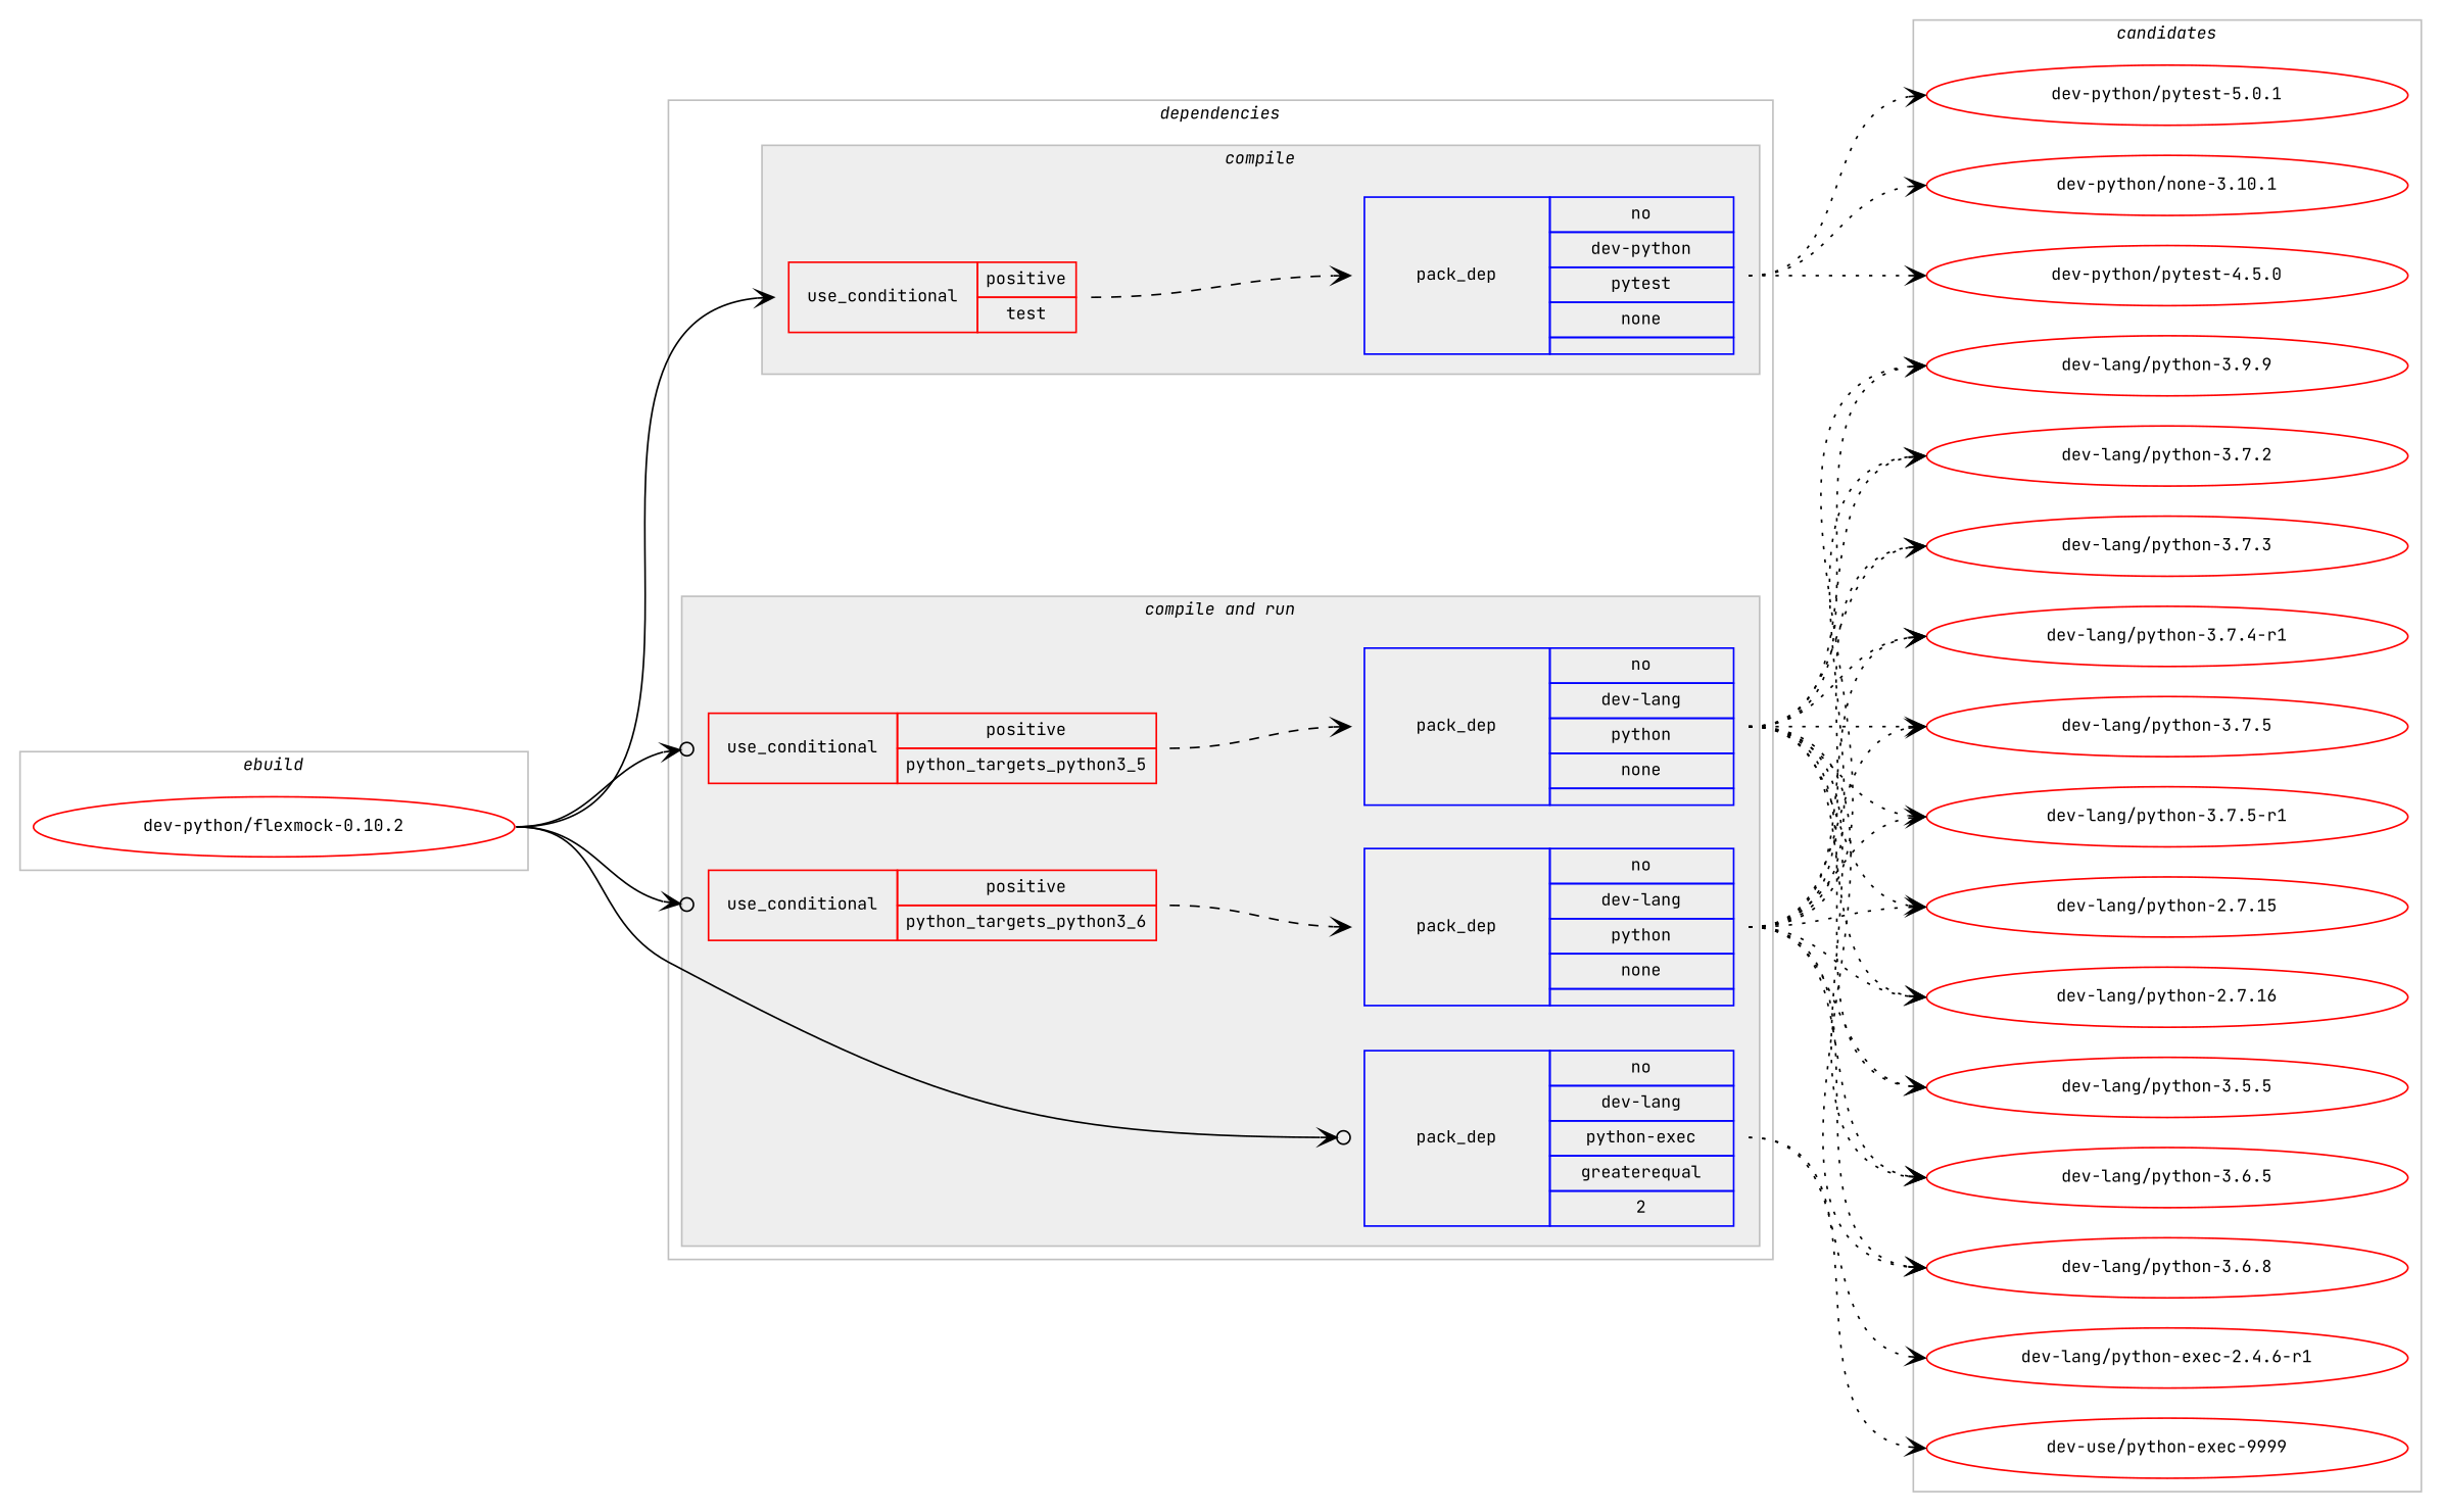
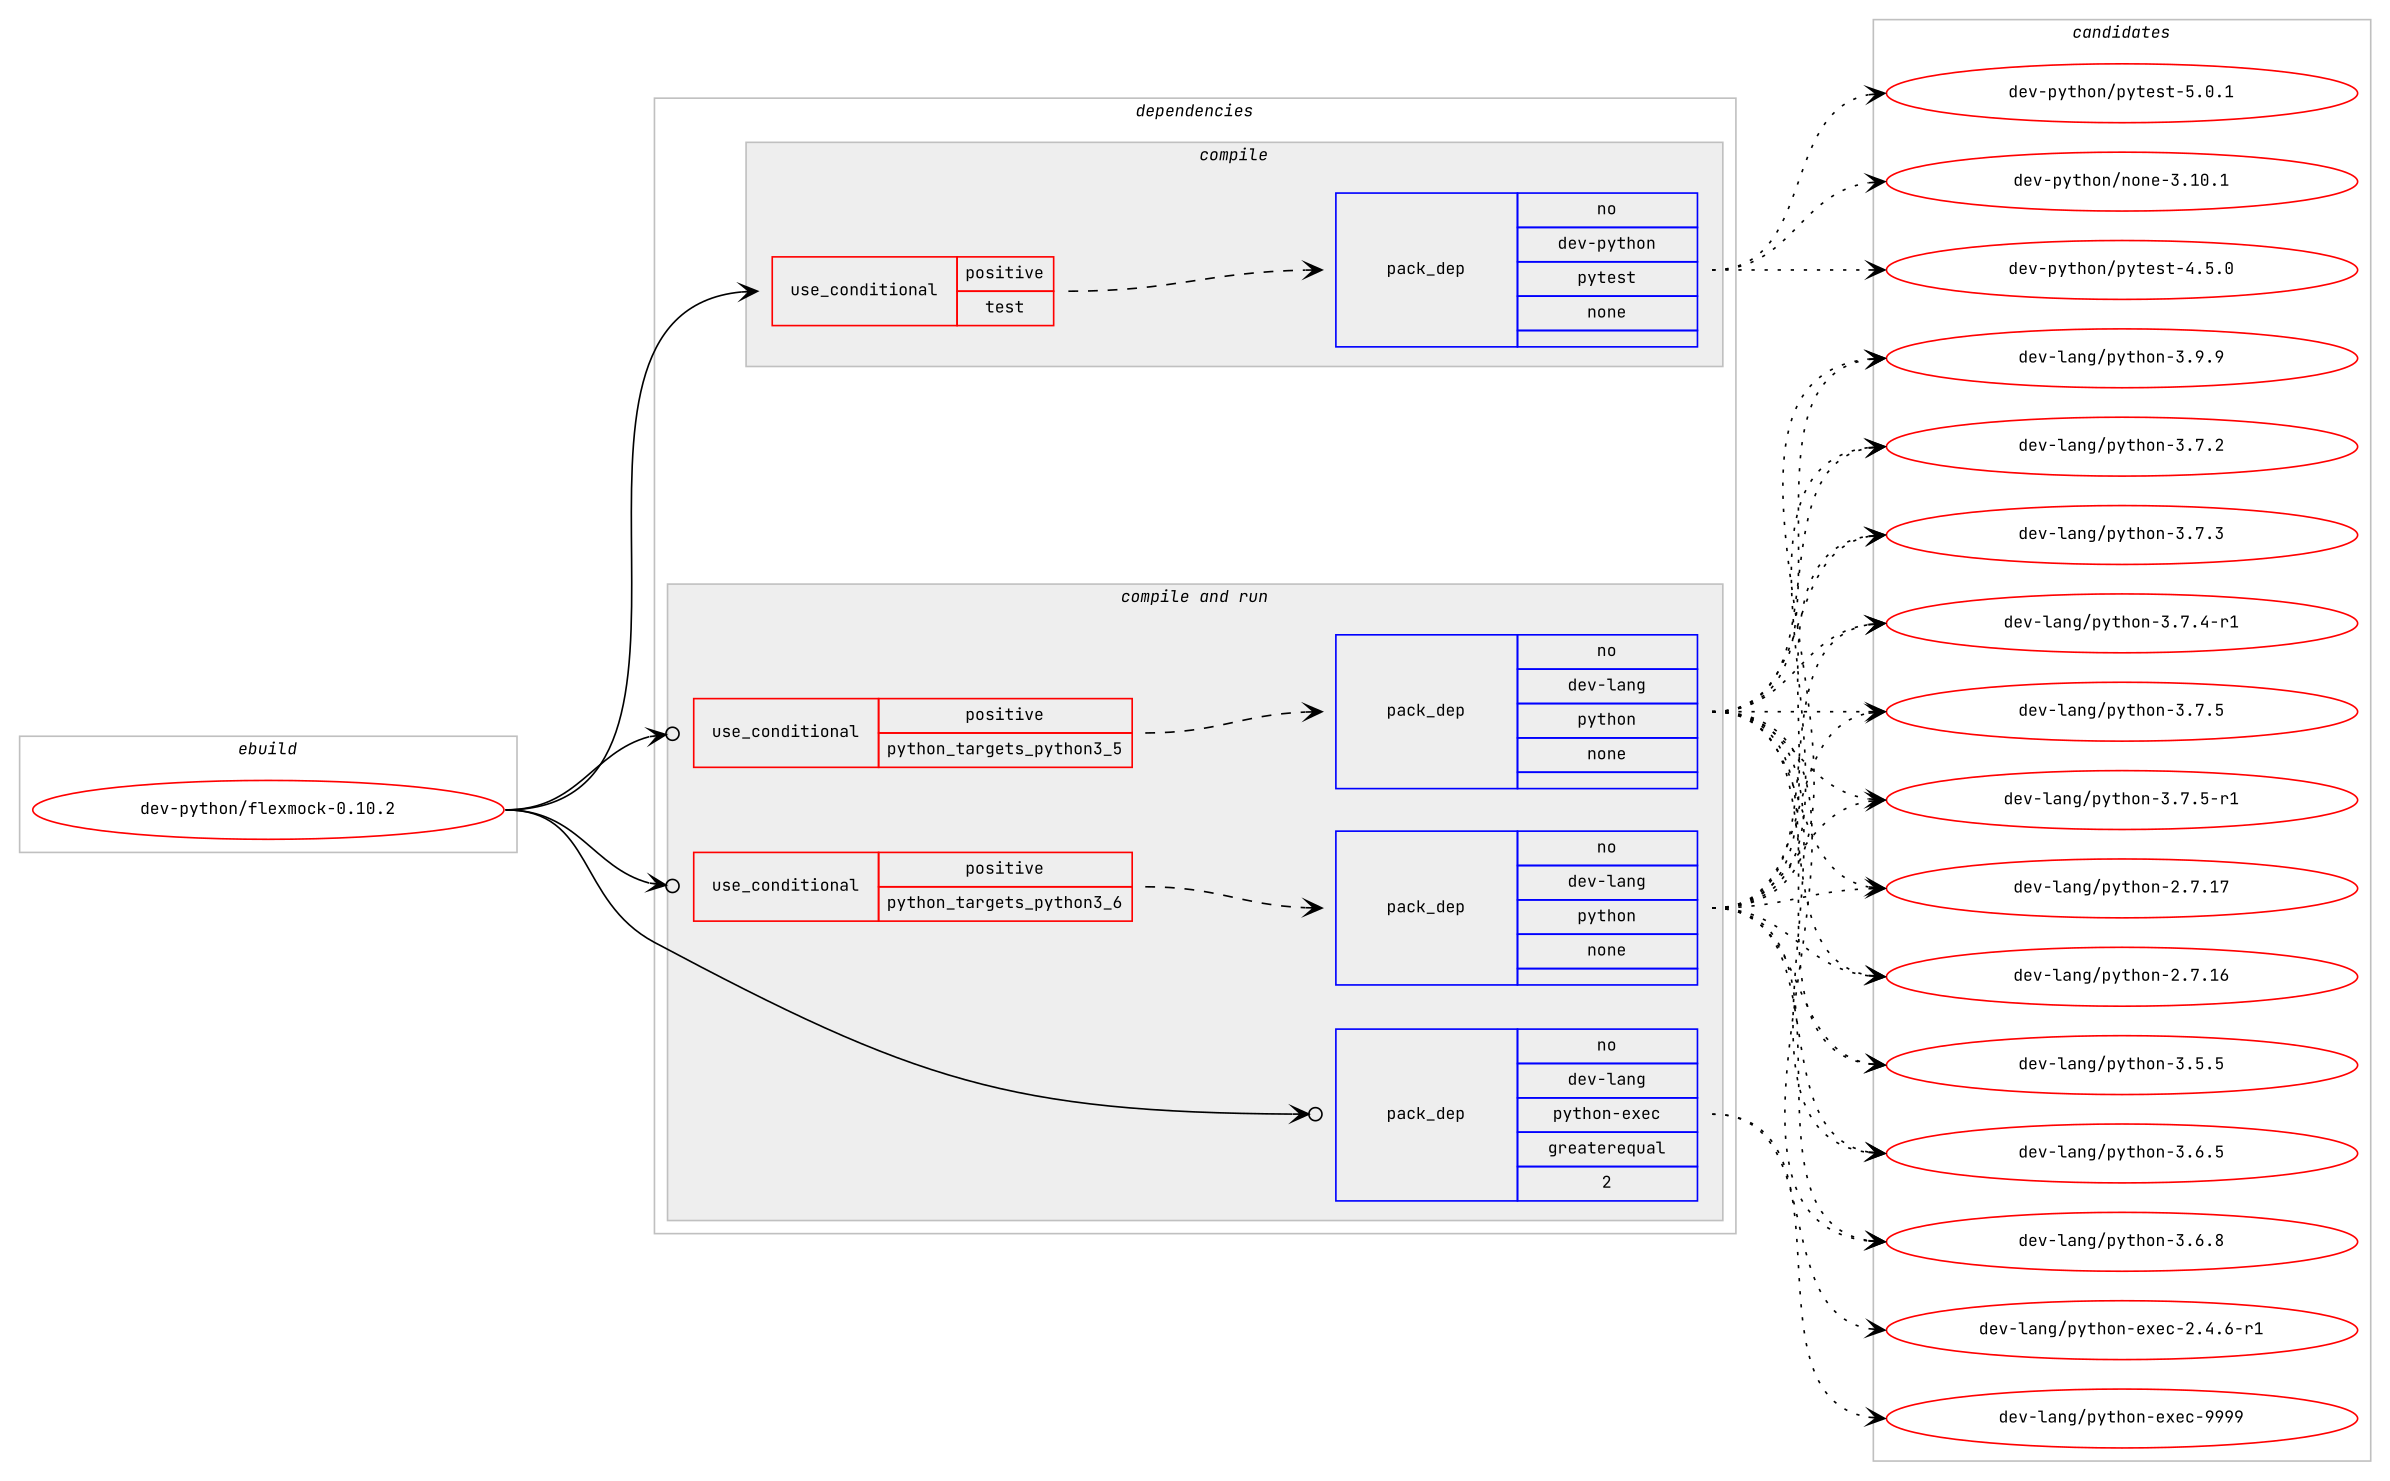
  digraph {
    compound=true
    concentrate=true
    fontname="JetBrains Mono"
    fontsize=10
    newrank=true
    rankdir=LR
    ranksep=1.5
    node [color=red fontname="JetBrains Mono" fontsize=10]
    edge [arrowhead=vee fontname="JetBrains Mono" headport=w style=dotted tailport=e weight=100]
    n1 [label="dev-python/flexmock-0.10.2" width=4]
    n2 [color=blue label=<<TABLE BORDER="0" CELLBORDER="1" CELLSPACING="0" CELLPADDING="4" WIDTH="220"><TR><TD ROWSPAN="6" CELLPADDING="30">pack_dep</TD></TR><TR><TD WIDTH="110">no</TD></TR><TR><TD>dev-python</TD></TR><TR><TD>pytest</TD></TR><TR><TD>none</TD></TR><TR><TD></TD></TR></TABLE>> shape=none]
    n3 [label=<<TABLE BORDER="0" CELLBORDER="1" CELLSPACING="0" CELLPADDING="4"><TR><TD ROWSPAN="3" CELLPADDING="10">use_conditional</TD></TR><TR><TD>positive</TD></TR><TR><TD>test</TD></TR></TABLE>> shape=none]
    n4 [color=blue label=<<TABLE BORDER="0" CELLBORDER="1" CELLSPACING="0" CELLPADDING="4" WIDTH="220"><TR><TD ROWSPAN="6" CELLPADDING="30">pack_dep</TD></TR><TR><TD WIDTH="110">no</TD></TR><TR><TD>dev-lang</TD></TR><TR><TD>python</TD></TR><TR><TD>none</TD></TR><TR><TD></TD></TR></TABLE>> shape=none]
    n5 [label=<<TABLE BORDER="0" CELLBORDER="1" CELLSPACING="0" CELLPADDING="4"><TR><TD ROWSPAN="3" CELLPADDING="10">use_conditional</TD></TR><TR><TD>positive</TD></TR><TR><TD>python_targets_python3_5</TD></TR></TABLE>> shape=none]
    n6 [color=blue label=<<TABLE BORDER="0" CELLBORDER="1" CELLSPACING="0" CELLPADDING="4" WIDTH="220"><TR><TD ROWSPAN="6" CELLPADDING="30">pack_dep</TD></TR><TR><TD WIDTH="110">no</TD></TR><TR><TD>dev-lang</TD></TR><TR><TD>python</TD></TR><TR><TD>none</TD></TR><TR><TD></TD></TR></TABLE>> shape=none]
    n7 [label=<<TABLE BORDER="0" CELLBORDER="1" CELLSPACING="0" CELLPADDING="4"><TR><TD ROWSPAN="3" CELLPADDING="10">use_conditional</TD></TR><TR><TD>positive</TD></TR><TR><TD>python_targets_python3_6</TD></TR></TABLE>> shape=none]
    n8 [color=blue label=<<TABLE BORDER="0" CELLBORDER="1" CELLSPACING="0" CELLPADDING="4" WIDTH="220"><TR><TD ROWSPAN="6" CELLPADDING="30">pack_dep</TD></TR><TR><TD WIDTH="110">no</TD></TR><TR><TD>dev-lang</TD></TR><TR><TD>python-exec</TD></TR><TR><TD>greaterequal</TD></TR><TR><TD>2</TD></TR></TABLE>> shape=none]
    n9 [label="dev-python/none-3.10.1" width=4]
    n10 [label="dev-python/pytest-4.5.0" width=4]
    n11 [label="dev-python/pytest-5.0.1" width=4]
-   n12 [label="dev-lang/python-2.7.15" width=4]
+   n12 [label="dev-lang/python-2.7.17" width=4]
    n13 [label="dev-lang/python-2.7.16" width=4]
    n14 [label="dev-lang/python-3.5.5" width=4]
    n15 [label="dev-lang/python-3.6.5" width=4]
    n16 [label="dev-lang/python-3.6.8" width=4]
    n17 [label="dev-lang/python-3.9.9" width=4]
    n18 [label="dev-lang/python-3.7.2" width=4]
    n19 [label="dev-lang/python-3.7.3" width=4]
    n20 [label="dev-lang/python-3.7.4-r1" width=4]
    n21 [label="dev-lang/python-3.7.5" width=4]
    n22 [label="dev-lang/python-3.7.5-r1" width=4]
    n23 [label="dev-lang/python-exec-2.4.6-r1" width=4]
-   n24 [label="dev-use/python-exec-9999" width=4]
+   n24 [label="dev-lang/python-exec-9999" width=4]
    subgraph cluster_1 {
      color=gray
      label=<<i>ebuild</i>>
      rank=same
      n1
    }
    subgraph cluster_2 {
      color=gray
      label=<<i>dependencies</i>>
      subgraph cluster_3 {
        color=gray
        fillcolor="#eeeeee"
        label=<<i>compile</i>>
        style=filled
        subgraph sub_4 {
          color=gray
          fillcolor="#eeeeee"
          label=<<i>compile</i>>
          style=filled
          n3
          subgraph sub_5 {
            color=gray
            fillcolor="#eeeeee"
            label=<<i>compile</i>>
            style=filled
            n2
          }
        }
      }
      subgraph cluster_6 {
        color=gray
        fillcolor="#eeeeee"
        label=<<i>compile and run</i>>
        style=filled
        subgraph sub_7 {
          color=gray
          fillcolor="#eeeeee"
          label=<<i>compile and run</i>>
          style=filled
          n5
          subgraph sub_8 {
            color=gray
            fillcolor="#eeeeee"
            label=<<i>compile and run</i>>
            style=filled
            n4
          }
        }
        subgraph sub_9 {
          color=gray
          fillcolor="#eeeeee"
          label=<<i>compile and run</i>>
          style=filled
          n7
          subgraph sub_10 {
            color=gray
            fillcolor="#eeeeee"
            label=<<i>compile and run</i>>
            style=filled
            n6
          }
        }
        subgraph sub_11 {
          color=gray
          fillcolor="#eeeeee"
          label=<<i>compile and run</i>>
          style=filled
          n8
        }
      }
      subgraph cluster_12 {
        color=gray
        fillcolor="#eeeeee"
        label=<<i>run</i>>
        style=filled
      }
    }
    subgraph cluster_13 {
      color=gray
      label=<<i>candidates</i>>
      rank=same
      subgraph sub_14 {
        color=black
        label=<<i>candidates</i>>
        nodesep=1
        rank=same
        n9
        n10
        n11
      }
      subgraph sub_15 {
        color=black
        label=<<i>candidates</i>>
        nodesep=1
        rank=same
        n12
        n13
        n14
        n15
        n16
        n17
        n18
        n19
        n20
        n21
        n22
      }
      subgraph sub_16 {
        color=black
        label=<<i>candidates</i>>
        nodesep=1
        rank=same
        n12
        n13
        n14
        n15
        n16
        n17
        n18
        n19
        n20
        n21
        n22
      }
      subgraph sub_17 {
        color=black
        label=<<i>candidates</i>>
        nodesep=1
        rank=same
        n23
        n24
      }
    }
    n1 -> n3 [style=solid weight=20]
    n1 -> n5 [arrowhead=odotvee style=solid weight=20]
    n1 -> n7 [arrowhead=odotvee style=solid weight=20]
    n1 -> n8 [arrowhead=odotvee style=solid weight=20]
    n2 -> n9
    n2 -> n10
    n2 -> n11
    n3 -> n2 [style=dashed weight=20]
    n4 -> n12
    n4 -> n13
    n4 -> n14
    n4 -> n15
    n4 -> n16
    n4 -> n17
    n4 -> n18
    n4 -> n19
    n4 -> n20
    n4 -> n21
    n4 -> n22
    n5 -> n4 [style=dashed weight=20]
    n6 -> n12
    n6 -> n13
    n6 -> n14
    n6 -> n15
    n6 -> n16
    n6 -> n17
    n6 -> n18
    n6 -> n19
    n6 -> n20
    n6 -> n21
    n6 -> n22
    n7 -> n6 [style=dashed weight=20]
    n8 -> n23
    n8 -> n24
  }
